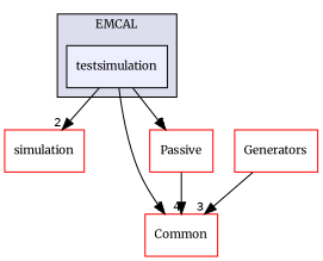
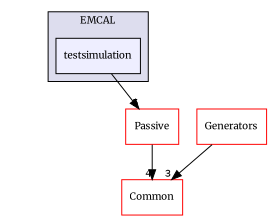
  digraph {
    compound=true
    fontname=Merriweather
    node [fontname=Merriweather fontsize=10 shape=box color=red]
    edge [fontname=Merriweather labeldistance=1.5 labelfontname=Helvetica labelfontsize=10]
    n1 [fillcolor="#eeeeff" label=testsimulation pencolor=black style=filled color=""]
-   n2 [label=simulation]
    n3 [label=Common]
    n4 [label=Passive]
    n5 [label=Generators]
    subgraph cluster_1 {
      bgcolor="#ddddee"
      fontsize=10
      label=EMCAL
      pencolor=black
      n1
    }
-   n1 -> n2 [headlabel=2]
-   n1 -> n3 [headlabel=1]
    n1 -> n4 [headlabel=5]
    n4 -> n3 [headlabel=4]
    n5 -> n3 [headlabel=3]
  }
